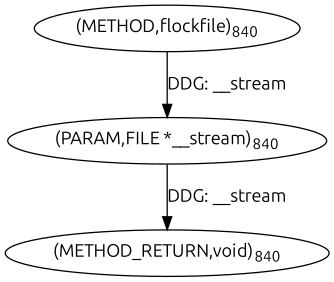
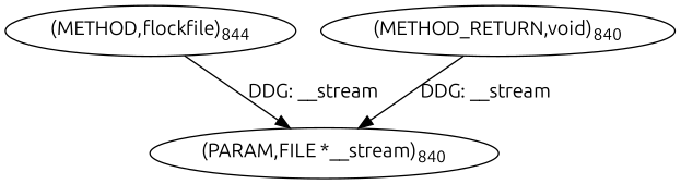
  digraph {
    fontname=Ubuntu
    node [fontname=Ubuntu]
    edge [fontname=Ubuntu]
-   n1 [label=<(METHOD,flockfile)<SUB>840</SUB>>]
+   n1 [label=<(METHOD,flockfile)<SUB>844</SUB>>]
    n2 [label=<(PARAM,FILE *__stream)<SUB>840</SUB>>]
    n3 [label=<(METHOD_RETURN,void)<SUB>840</SUB>>]
    n1 -> n2 [label="DDG: __stream"]
-   n2 -> n3 [label="DDG: __stream"]
+   n3 -> n2 [label="DDG: __stream"]
  }
